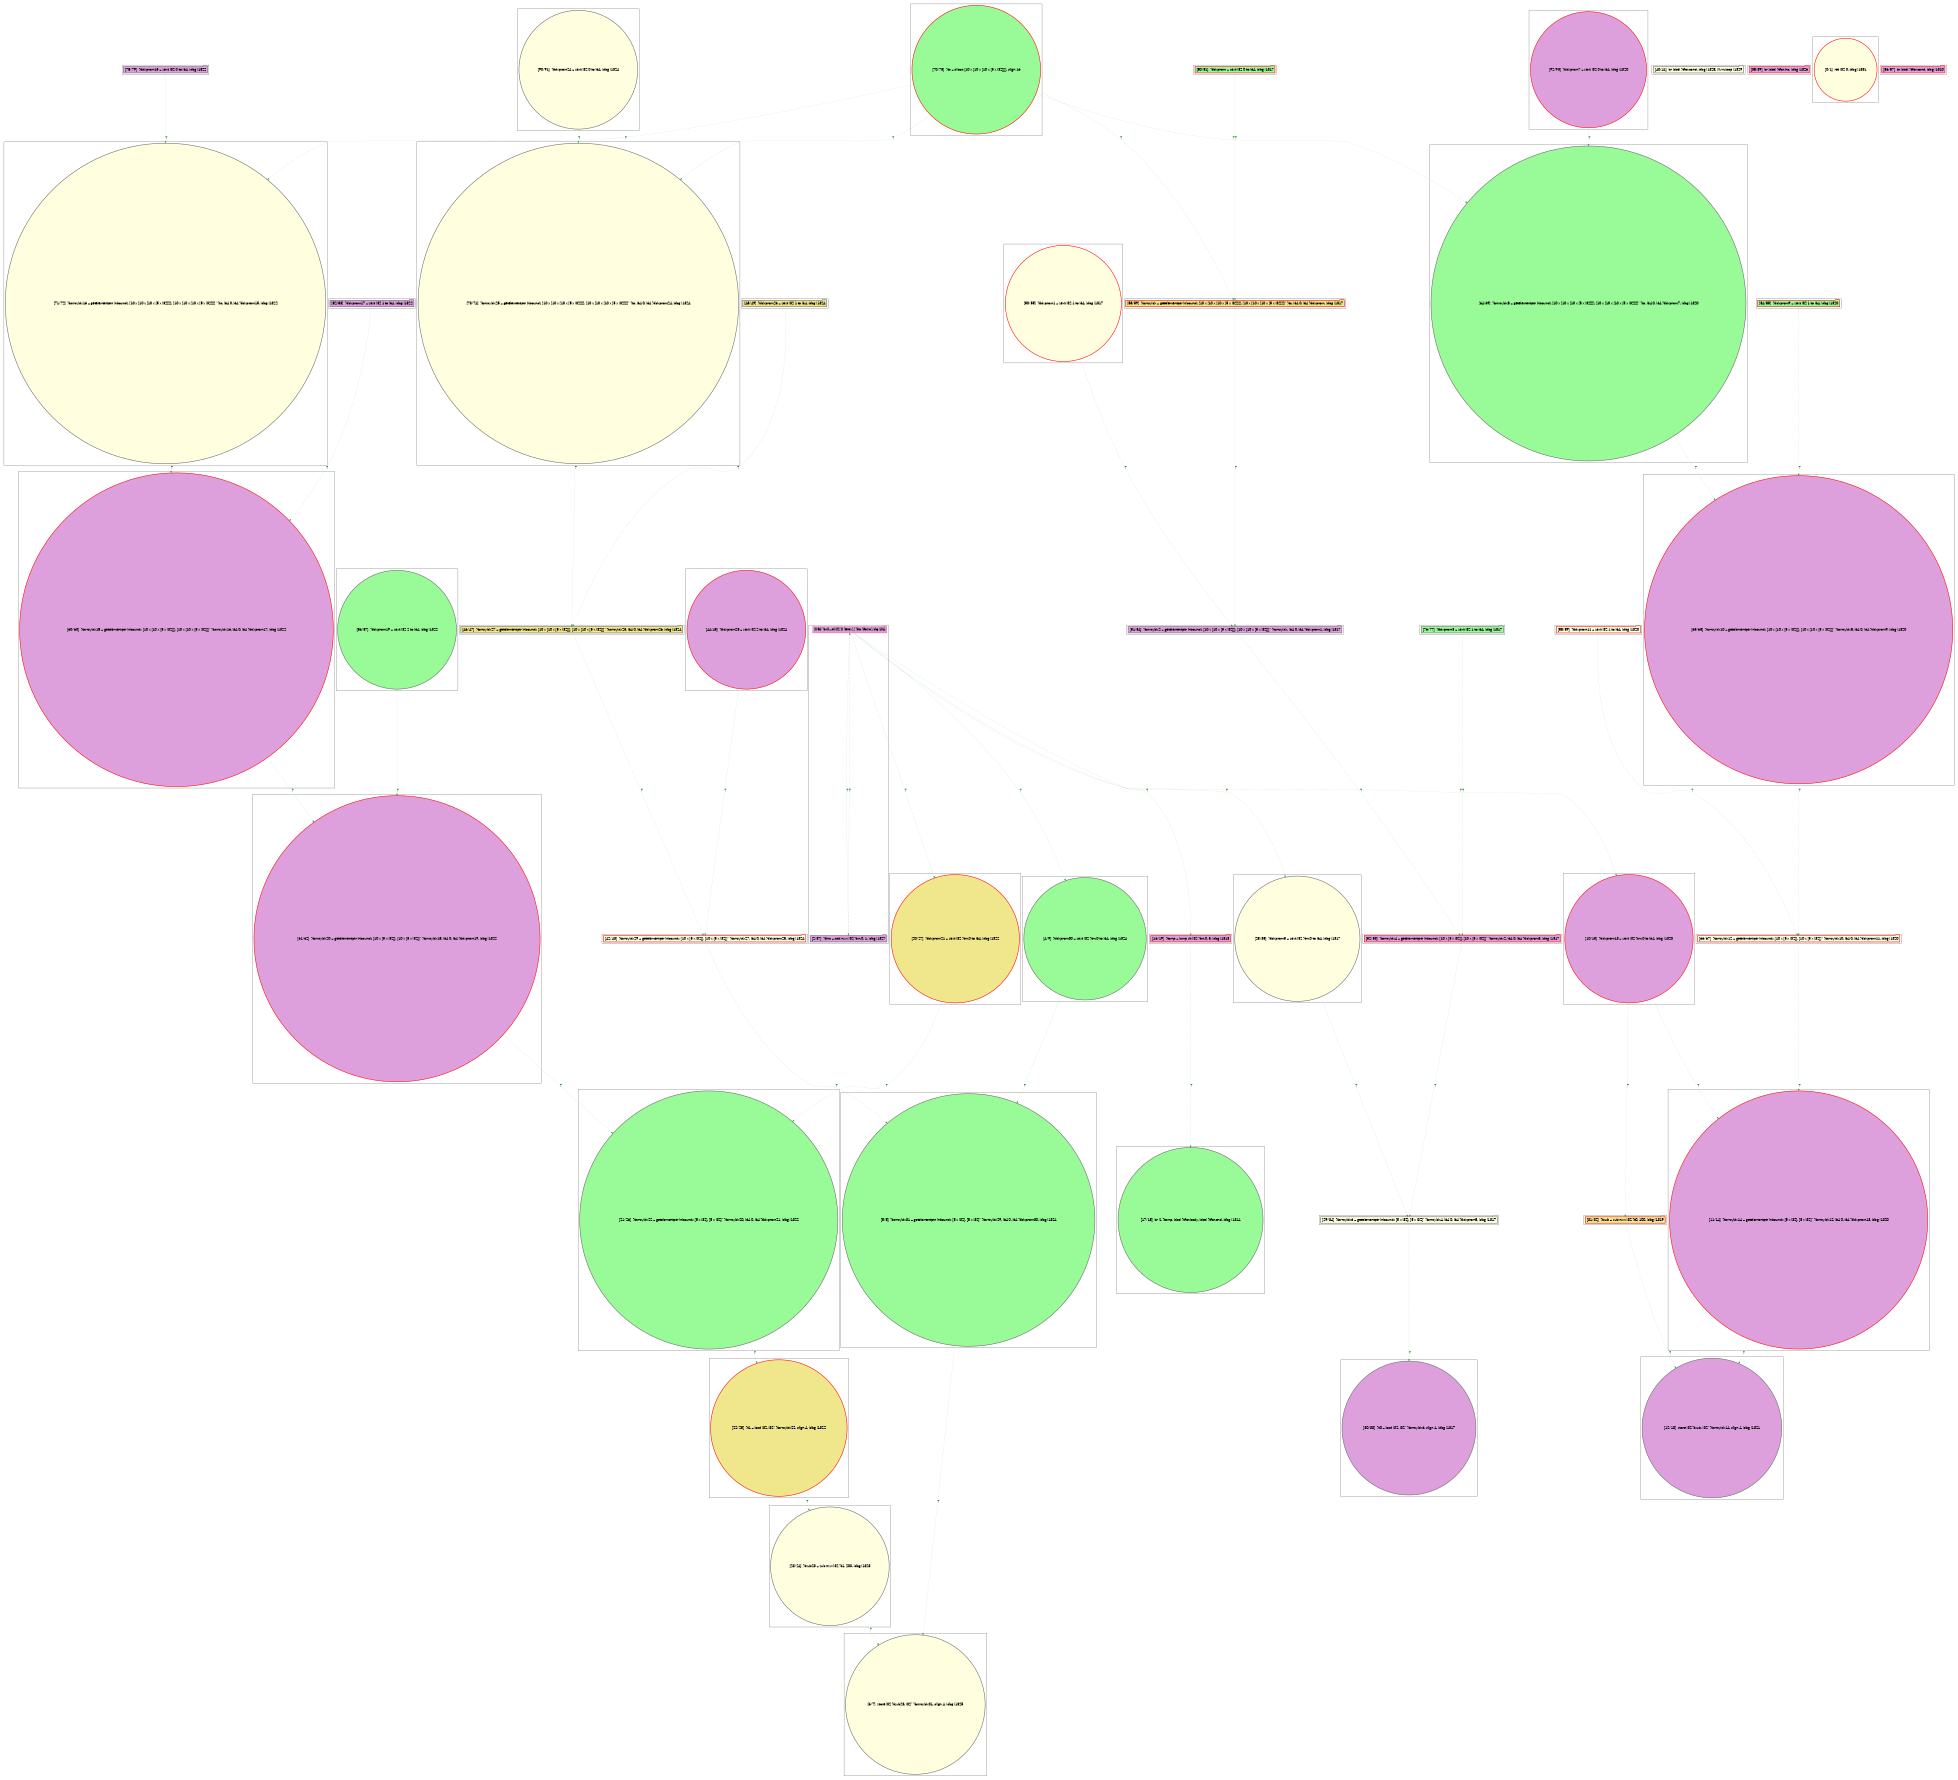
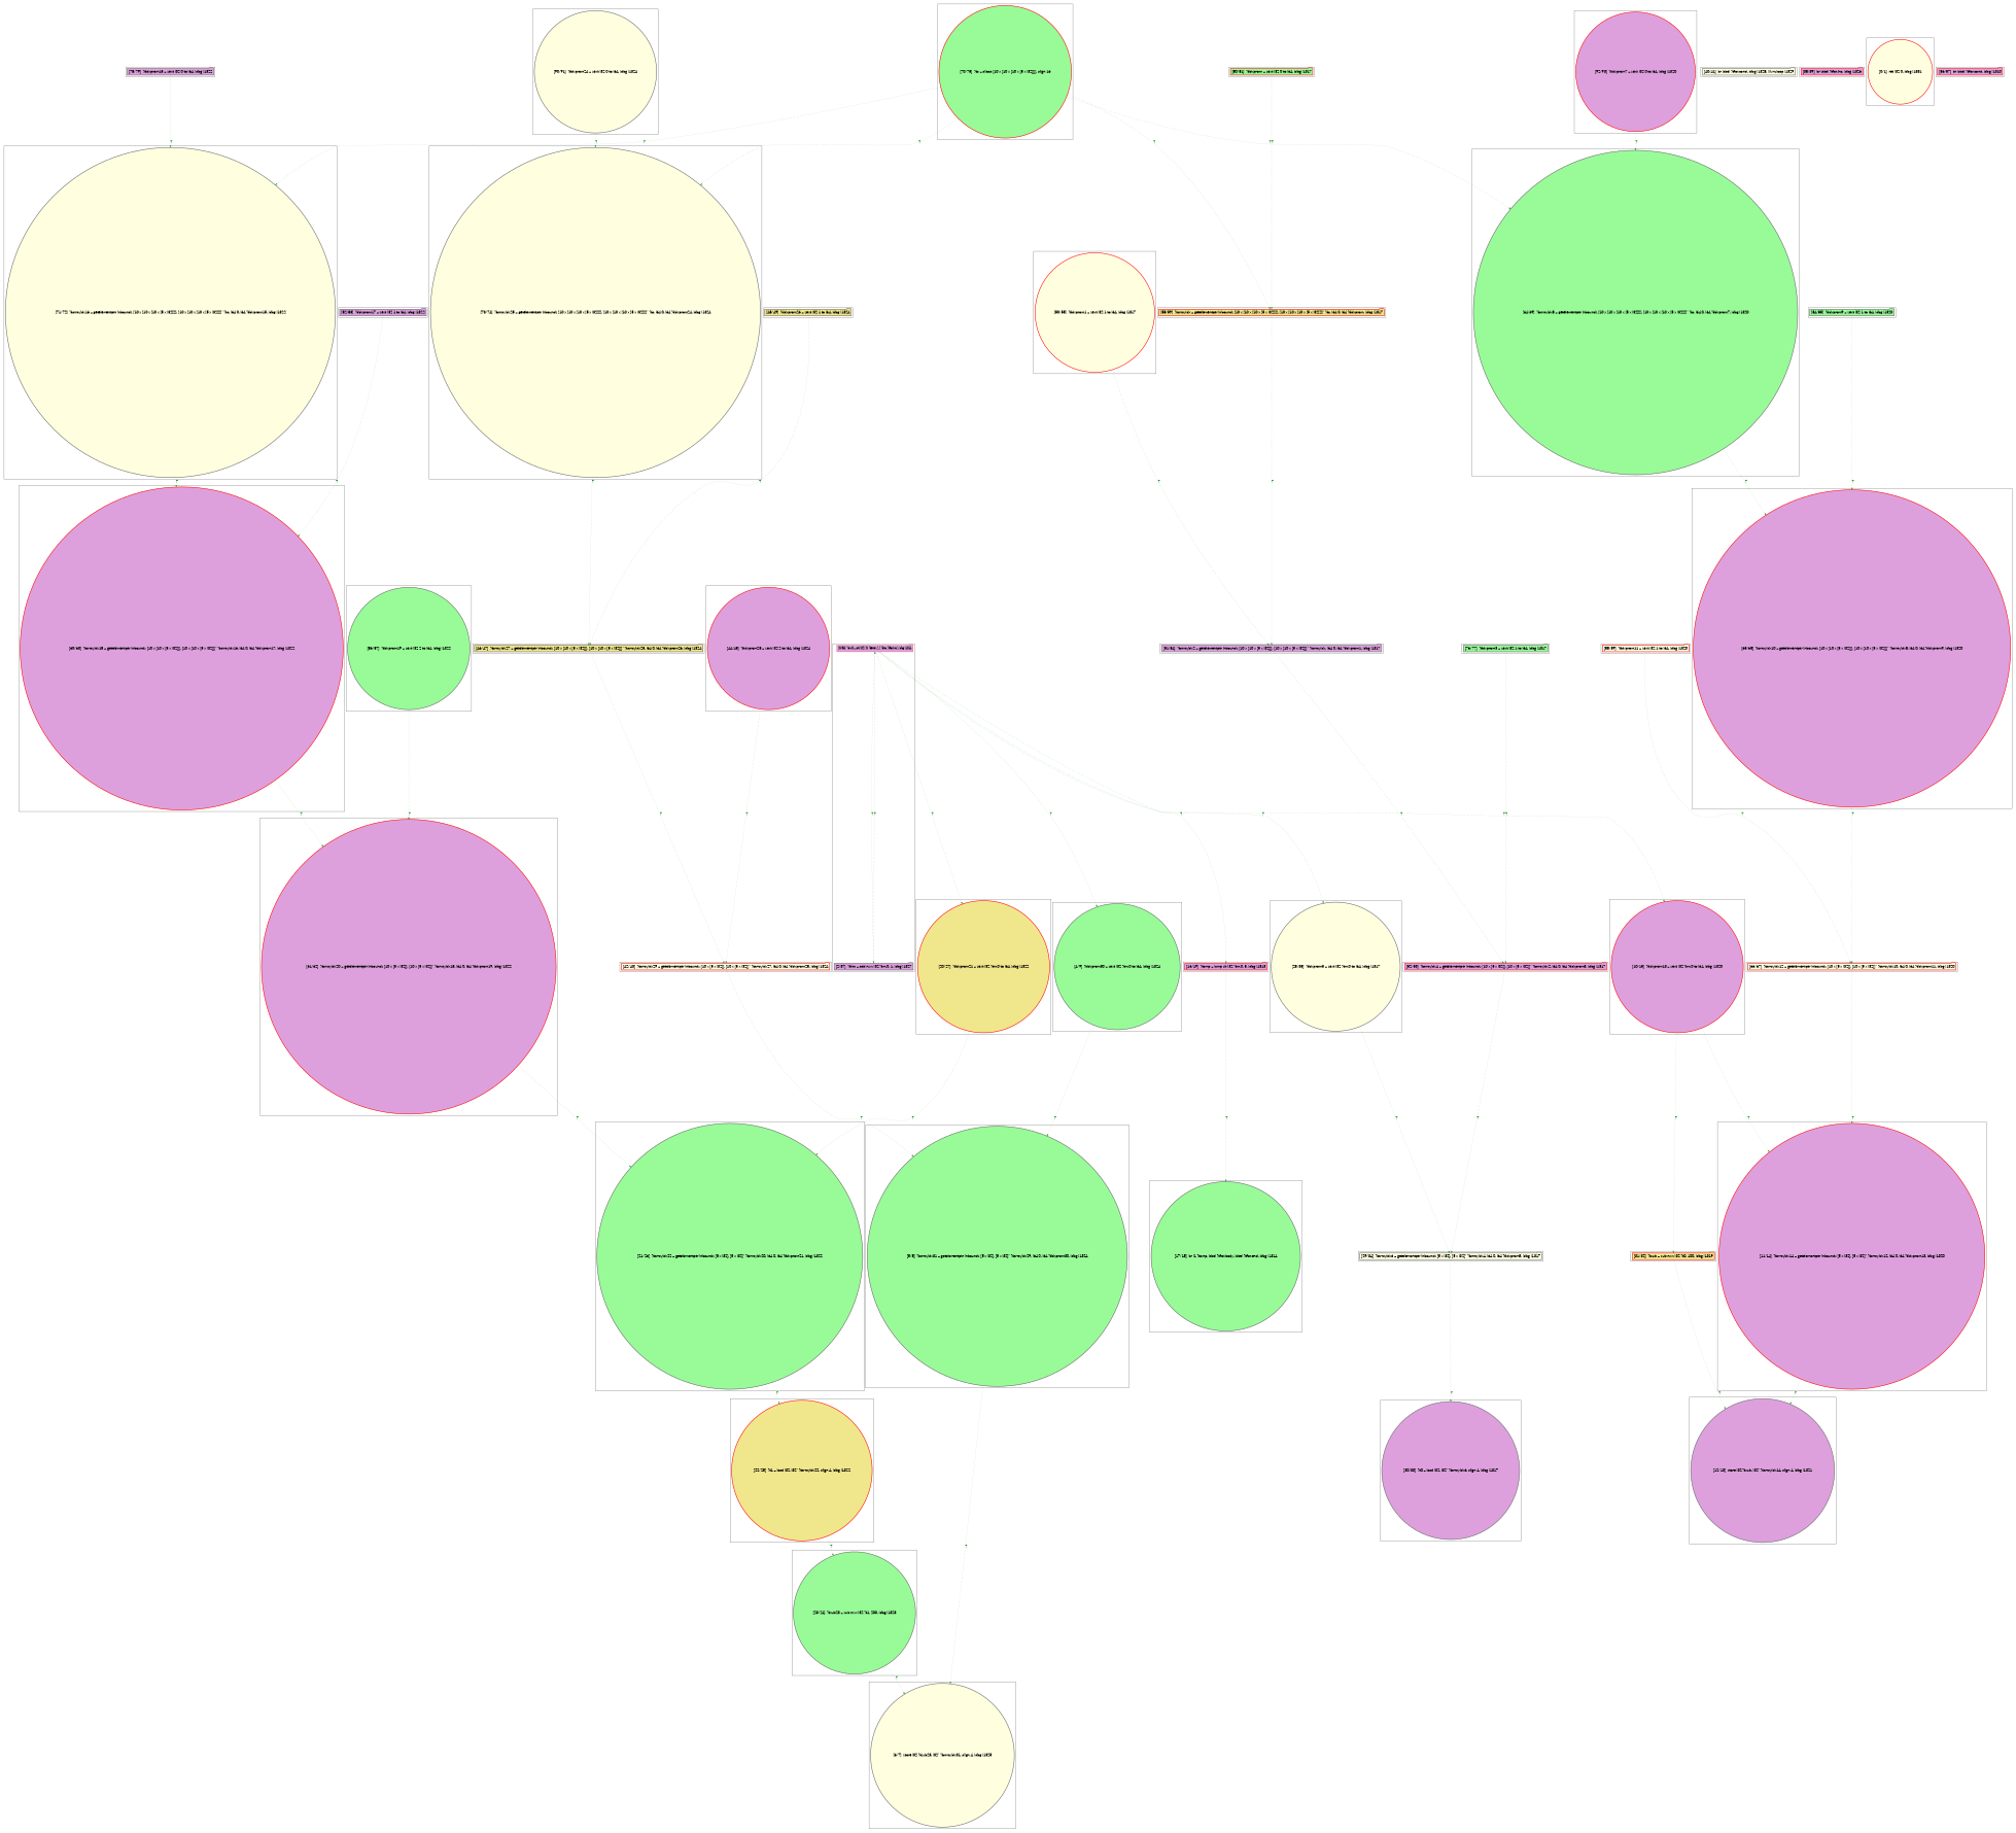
  digraph {
    fontname=Lato
    node [color=red fillcolor=plum fontname=Lato fontsize=20 penwidth=3.0 shape=circle style=filled]
    edge [color=forestgreen fontcolor=forestgreen fontname=Lato style=dotted]
    n1 [fillcolor=khaki label="[22/25]  %1 = load i32, i32* %arrayidx22, align 4, !dbg !1322"]
    n2 [fillcolor=lightyellow label="[88/89]  %idxprom11 = sext i32 1 to i64, !dbg !1320" shape=folder]
    n3 [color=gray40 label="[78/79]  %idxprom15 = sext i32 0 to i64, !dbg !1322" shape=folder]
    n4 [color=gray40 fillcolor=lightyellow label="[29/34]  %arrayidx6 = getelementptr inbounds [5 x i32], [5 x i32]* %arrayidx4, i64 0, i64 %idxprom5, !dbg !1317" shape=folder]
    n5 [label="[3/36]  %m.0 = phi i32 [ 0, %entry ], [ %inc, %for.inc ], !dbg !1311" shape=folder fontsize="" penwidth=""]
    n6 [color=gray40 label="[2/37]  %inc = add nsw i32 %m.0, 1, !dbg !1327" shape=folder]
    n7 [color=gray40 fillcolor=lightyellow label="[28/35]  %idxprom5 = sext i32 %m.0 to i64, !dbg !1317"]
    n8 [color=gray40 fillcolor=lightyellow label="[73/74]  %arrayidx25 = getelementptr inbounds [10 x [10 x [10 x [5 x i32]]]], [10 x [10 x [10 x [5 x i32]]]]* %a, i64 0, i64 %idxprom24, !dbg !1324"]
    n9 [color=gray40 label="[30/33]  %0 = load i32, i32* %arrayidx6, align 4, !dbg !1317"]
    n10 [color=gray40 fillcolor=lightyellow label="[40/41]  br label %for.cond, !dbg !1328, !llvm.loop !1329" shape=folder]
    n11 [fillcolor=khaki label="[20/27]  %idxprom21 = sext i32 %m.0 to i64, !dbg !1322"]
    n12 [color=gray40 fillcolor=lightyellow label="[71/72]  %arrayidx16 = getelementptr inbounds [10 x [10 x [10 x [5 x i32]]]], [10 x [10 x [10 x [5 x i32]]]]* %a, i64 0, i64 %idxprom15, !dbg !1322"]
    n13 [color=gray40 fillcolor=palegreen label="[64/69]  %arrayidx8 = getelementptr inbounds [10 x [10 x [10 x [5 x i32]]]], [10 x [10 x [10 x [5 x i32]]]]* %a, i64 0, i64 %idxprom7, !dbg !1320"]
    n14 [fillcolor=lightyellow label="[66/67]  %arrayidx12 = getelementptr inbounds [10 x [5 x i32]], [10 x [5 x i32]]* %arrayidx10, i64 0, i64 %idxprom11, !dbg !1320" shape=folder]
-   n15 [color=gray40 fillcolor=lightyellow label="[23/24]  %sub23 = sub nsw i32 %1, 200, !dbg !1323"]
+   n15 [color=gray40 fillcolor=palegreen label="[23/24]  %sub23 = sub nsw i32 %1, 200, !dbg !1323"]
    n16 [label="[38/39]  br label %for.inc, !dbg !1326" shape=folder]
    n17 [color=gray40 label="[51/54]  %arrayidx2 = getelementptr inbounds [10 x [10 x [5 x i32]]], [10 x [10 x [5 x i32]]]* %arrayidx, i64 0, i64 %idxprom1, !dbg !1317" shape=folder]
    n18 [fillcolor=palegreen label="[80/81]  %idxprom = sext i32 0 to i64, !dbg !1317" shape=folder]
    n19 [label="[10/15]  %idxprom13 = sext i32 %m.0 to i64, !dbg !1320"]
    n20 [color=gray40 label="[82/83]  %idxprom17 = sext i32 1 to i64, !dbg !1322" shape=folder]
    n21 [label="[60/63]  %arrayidx18 = getelementptr inbounds [10 x [10 x [5 x i32]]], [10 x [10 x [5 x i32]]]* %arrayidx16, i64 0, i64 %idxprom17, !dbg !1322"]
    n22 [color=gray40 label="[12/13]  store i32 %sub, i32* %arrayidx14, align 4, !dbg !1321"]
    n23 [color=gray40 fillcolor=palegreen label="[21/26]  %arrayidx22 = getelementptr inbounds [5 x i32], [5 x i32]* %arrayidx20, i64 0, i64 %idxprom21, !dbg !1322"]
    n24 [color=gray40 fillcolor=khaki label="[48/49]  %idxprom26 = sext i32 1 to i64, !dbg !1324" shape=folder]
    n25 [label="[11/14]  %arrayidx14 = getelementptr inbounds [5 x i32], [5 x i32]* %arrayidx12, i64 0, i64 %idxprom13, !dbg !1320"]
    n26 [color=gray40 fillcolor=palegreen label="[76/77]  %idxprom3 = sext i32 1 to i64, !dbg !1317" shape=folder]
    n27 [fillcolor=lightyellow label="[0/1]  ret i32 0, !dbg !1331"]
    n28 [color=gray40 fillcolor=khaki label="[46/47]  %arrayidx27 = getelementptr inbounds [10 x [10 x [5 x i32]]], [10 x [10 x [5 x i32]]]* %arrayidx25, i64 0, i64 %idxprom26, !dbg !1324" shape=folder]
    n29 [label="[16/19]  %cmp = icmp slt i32 %m.0, 5, !dbg !1313" shape=folder]
    n30 [color=gray40 fillcolor=palegreen label="[5/8]  %arrayidx31 = getelementptr inbounds [5 x i32], [5 x i32]* %arrayidx29, i64 0, i64 %idxprom30, !dbg !1324"]
    n31 [fillcolor=khaki label="[31/32]  %sub = sub nsw i32 %0, 100, !dbg !1319" shape=folder]
    n32 [color=gray40 fillcolor=palegreen label="[17/18]  br i1 %cmp, label %for.body, label %for.end, !dbg !1314"]
    n33 [label="[52/53]  %arrayidx4 = getelementptr inbounds [10 x [5 x i32]], [10 x [5 x i32]]* %arrayidx2, i64 0, i64 %idxprom3, !dbg !1317" shape=folder]
    n34 [label="[92/93]  %idxprom7 = sext i32 0 to i64, !dbg !1320"]
    n35 [color=gray40 fillcolor=palegreen label="[4/9]  %idxprom30 = sext i32 %m.0 to i64, !dbg !1324"]
    n36 [color=gray40 fillcolor=lightyellow label="[6/7]  store i32 %sub23, i32* %arrayidx31, align 4, !dbg !1325"]
    n37 [label="[61/62]  %arrayidx20 = getelementptr inbounds [10 x [5 x i32]], [10 x [5 x i32]]* %arrayidx18, i64 0, i64 %idxprom19, !dbg !1322"]
    n38 [fillcolor=palegreen label="[70/75]  %a = alloca [10 x [10 x [10 x [5 x i32]]]], align 16"]
    n39 [fillcolor=lightyellow label="[50/55]  %idxprom1 = sext i32 1 to i64, !dbg !1317"]
    n40 [color=gray40 fillcolor=palegreen label="[86/87]  %idxprom19 = sext i32 2 to i64, !dbg !1322"]
    n41 [label="[44/45]  %idxprom28 = sext i32 2 to i64, !dbg !1324"]
    n42 [label="[65/68]  %arrayidx10 = getelementptr inbounds [10 x [10 x [5 x i32]]], [10 x [10 x [5 x i32]]]* %arrayidx8, i64 0, i64 %idxprom9, !dbg !1320"]
    n43 [label="[56/57]  br label %for.cond, !dbg !1310" shape=folder]
    n44 [fillcolor=khaki label="[58/59]  %arrayidx = getelementptr inbounds [10 x [10 x [10 x [5 x i32]]]], [10 x [10 x [10 x [5 x i32]]]]* %a, i64 0, i64 %idxprom, !dbg !1317" shape=folder]
-   n45 [fillcolor=palegreen label="[84/85]  %idxprom9 = sext i32 1 to i64, !dbg !1320" shape=folder]
+   n45 [color=gray40 fillcolor=palegreen label="[84/85]  %idxprom9 = sext i32 1 to i64, !dbg !1320" shape=folder]
    n46 [color=gray40 fillcolor=lightyellow label="[90/91]  %idxprom24 = sext i32 0 to i64, !dbg !1324"]
    n47 [fillcolor=lightyellow label="[42/43]  %arrayidx29 = getelementptr inbounds [10 x [5 x i32]], [10 x [5 x i32]]* %arrayidx27, i64 0, i64 %idxprom28, !dbg !1324" shape=folder]
    subgraph cluster_1 {
      n1
    }
    subgraph cluster_2 {
      n2
    }
    subgraph cluster_3 {
      n3
    }
    subgraph cluster_4 {
      n4
    }
    subgraph cluster_5 {
      n5
      n6
    }
    subgraph cluster_6 {
      n7
    }
    subgraph cluster_7 {
      n8
    }
    subgraph cluster_8 {
      n9
    }
    subgraph cluster_9 {
      n10
    }
    subgraph cluster_10 {
      n11
    }
    subgraph cluster_11 {
      n12
    }
    subgraph cluster_12 {
      n13
    }
    subgraph cluster_13 {
      n14
    }
    subgraph cluster_14 {
      n15
    }
    subgraph cluster_15 {
      n16
    }
    subgraph cluster_16 {
      n17
    }
    subgraph cluster_17 {
      n18
    }
    subgraph cluster_18 {
      n19
    }
    subgraph cluster_19 {
      n20
    }
    subgraph cluster_20 {
      n21
    }
    subgraph cluster_21 {
      n22
    }
    subgraph cluster_22 {
      n23
    }
    subgraph cluster_23 {
      n24
    }
    subgraph cluster_24 {
      n25
    }
    subgraph cluster_25 {
      n26
    }
    subgraph cluster_26 {
      n27
    }
    subgraph cluster_27 {
      n28
    }
    subgraph cluster_28 {
      n29
    }
    subgraph cluster_29 {
      n30
    }
    subgraph cluster_30 {
      n31
    }
    subgraph cluster_31 {
      n32
    }
    subgraph cluster_32 {
      n33
    }
    subgraph cluster_33 {
      n34
    }
    subgraph cluster_34 {
      n35
    }
    subgraph cluster_35 {
      n36
    }
    subgraph cluster_36 {
      n37
    }
    subgraph cluster_37 {
      n38
    }
    subgraph cluster_38 {
      n39
    }
    subgraph cluster_39 {
      n40
    }
    subgraph cluster_40 {
      n41
    }
    subgraph cluster_41 {
      n42
    }
    subgraph cluster_42 {
      n43
    }
    subgraph cluster_43 {
      n44
    }
    subgraph cluster_44 {
      n45
    }
    subgraph cluster_45 {
      n46
    }
    subgraph cluster_46 {
      n47
    }
    n1 -> n15 [label=T]
    n2 -> n14 [label=T]
    n3 -> n12 [label=T]
    n4 -> n9 [label=T]
    n5 -> n6 [label=T]
    n5 -> n7 [label=T]
    n5 -> n11 [label=T]
    n5 -> n19 [label=T]
    n5 -> n29 [label=T]
    n5 -> n35 [label=T]
    n6 -> n5 [label=T]
    n7 -> n4 [label=T]
    n8 -> n28 [label=T]
    n11 -> n23 [label=T]
    n12 -> n21 [label=T]
    n13 -> n42 [label=T]
    n14 -> n25 [label=T]
    n15 -> n36 [label=T]
    n17 -> n33 [label=T]
    n18 -> n44 [label=T]
    n19 -> n25 [label=T]
    n19 -> n31 [label=T]
    n20 -> n21 [label=T]
    n21 -> n37 [label=T]
    n23 -> n1 [label=T]
    n24 -> n28 [label=T]
    n25 -> n22 [label=T]
    n26 -> n33 [label=T]
    n28 -> n47 [label=T]
    n29 -> n32 [label=T]
    n30 -> n36 [label=T]
    n31 -> n22 [label=T]
    n33 -> n4 [label=T]
    n34 -> n13 [label=T]
    n35 -> n30 [label=T]
    n37 -> n23 [label=T]
    n38 -> n8 [label=T]
    n38 -> n12 [label=T]
    n38 -> n13 [label=T]
    n38 -> n44 [label=T]
    n39 -> n17 [label=T]
    n40 -> n37 [label=T]
    n41 -> n47 [label=T]
    n42 -> n14 [label=T]
    n44 -> n17 [label=T]
    n45 -> n42 [label=T]
    n46 -> n8 [label=T]
    n47 -> n30 [label=T]
  }
